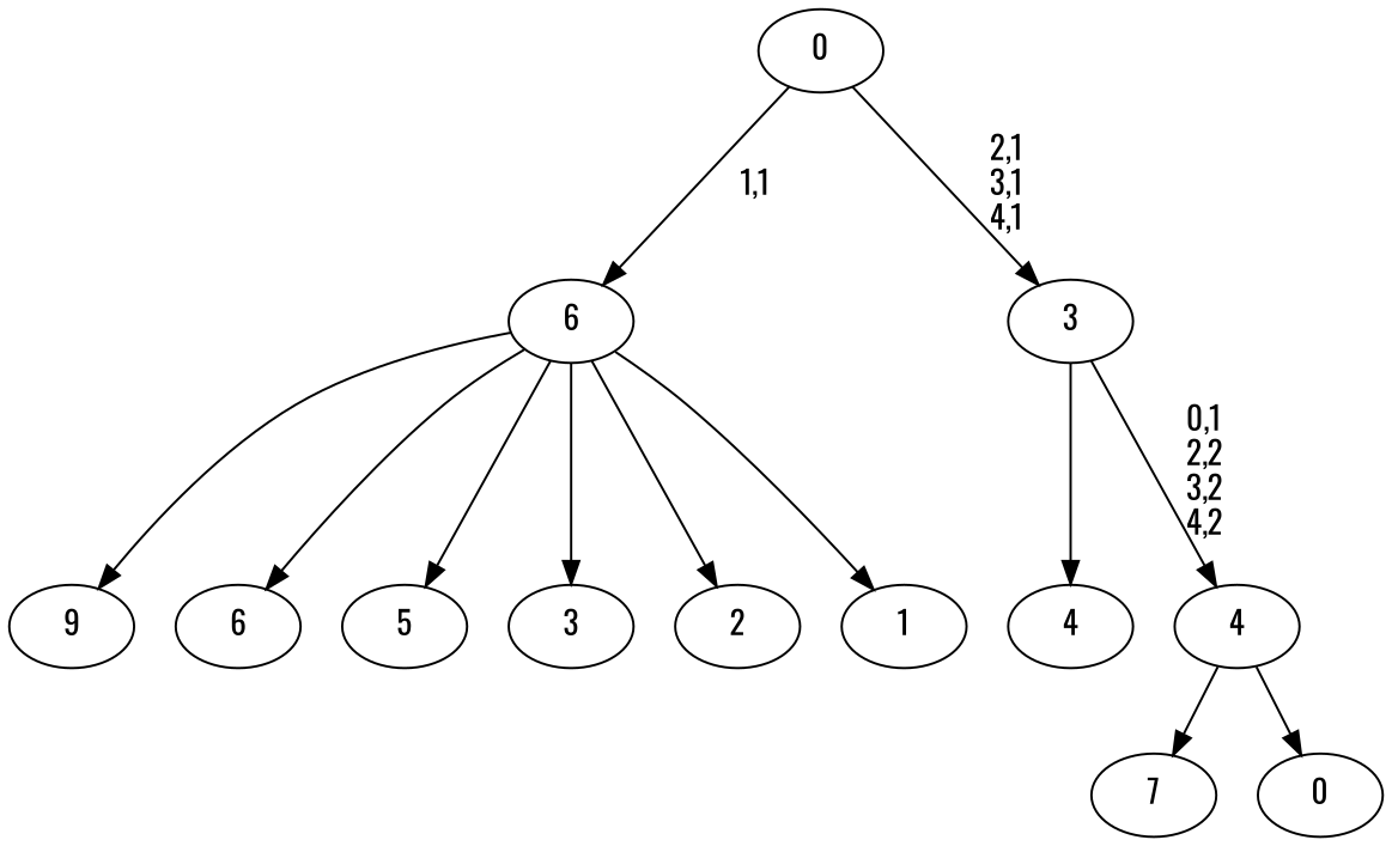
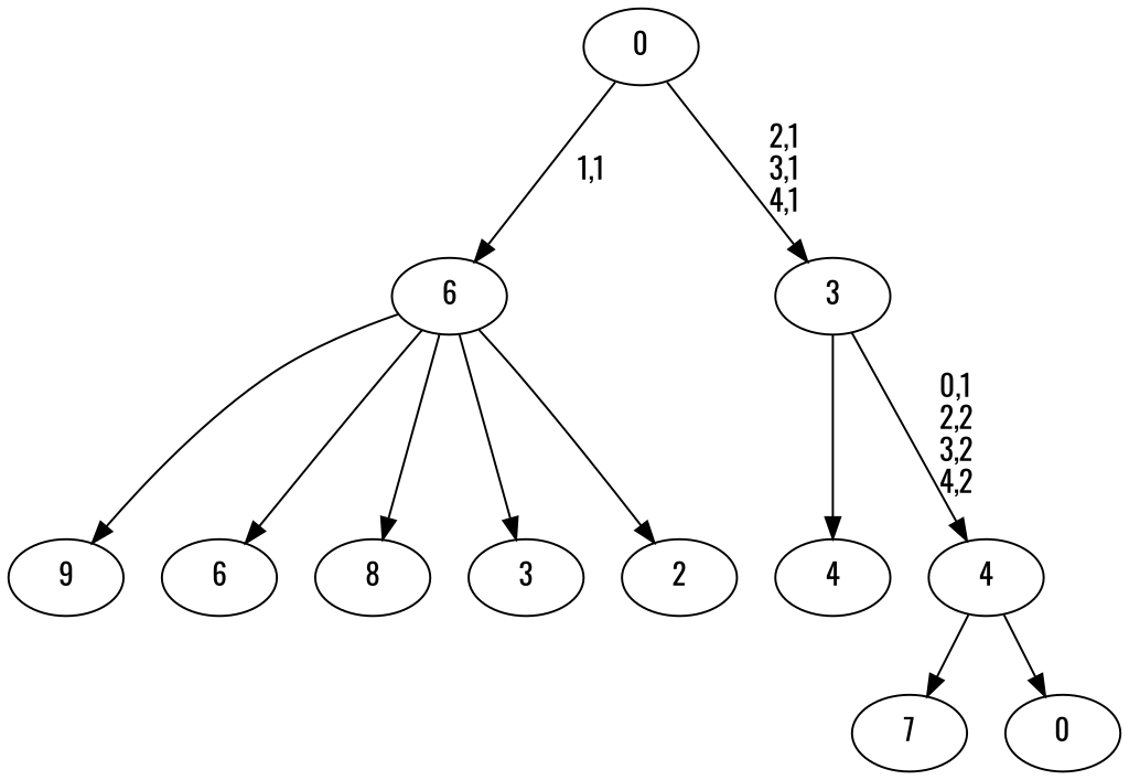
  digraph {
    fontname=Oswald
    node [fontname=Oswald]
    edge [fontname=Oswald]
    n1 [label=9]
    n2 [label=7]
    n3 [label=6]
-   n4 [label=5]
+   n4 [label=8]
    n5 [label=4]
    n6 [label=3]
    n7 [label=2]
-   n8 [label=1]
    6
    n10 [label=0]
    4
    3
    0
    6 -> n1
    6 -> n3
    6 -> n4
    6 -> n6
    6 -> n7
-   6 -> n8
    4 -> n2
    4 -> n10
    3 -> n5
    3 -> 4 [label="0,1\n2,2\n3,2\n4,2"]
    0 -> 6 [label="1,1"]
    0 -> 3 [label="2,1\n3,1\n4,1"]
  }
